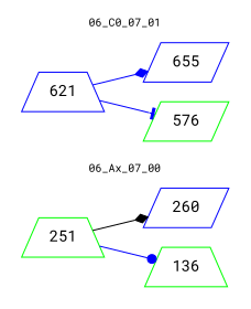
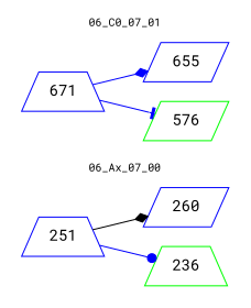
  digraph {
    fontname="Roboto Mono"
    rankdir=LR
    node [color=blue fontname="Roboto Mono" shape=trapezium]
    edge [arrowhead=diamond color=blue fontname="Roboto Mono"]
-   n1 [color=green label=251]
-   n2 [color=green label=136]
+   n1 [label=251]
+   n2 [color=green label=236]
    n3 [label=260 shape=parallelogram]
-   n4 [label=621]
+   n4 [label=671]
    n5 [color=green label=576 shape=parallelogram]
    n6 [label=655 shape=parallelogram]
    subgraph cluster_1 {
      color=white
      fontsize=10
      label="06_Ax_07_00"
      n1
      n2
      n3
    }
    subgraph cluster_2 {
      color=white
      fontsize=10
      label="06_C0_07_01"
      n4
      n5
      n6
    }
    n1 -> n2 [arrowhead=dot]
    n1 -> n3 [color=black]
    n4 -> n5 [arrowhead=tee]
    n4 -> n6
  }
